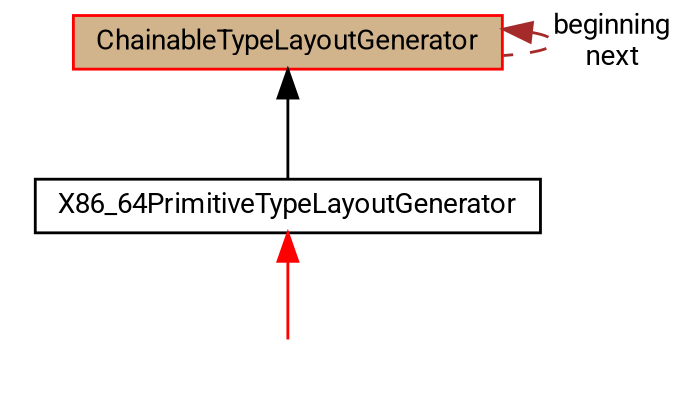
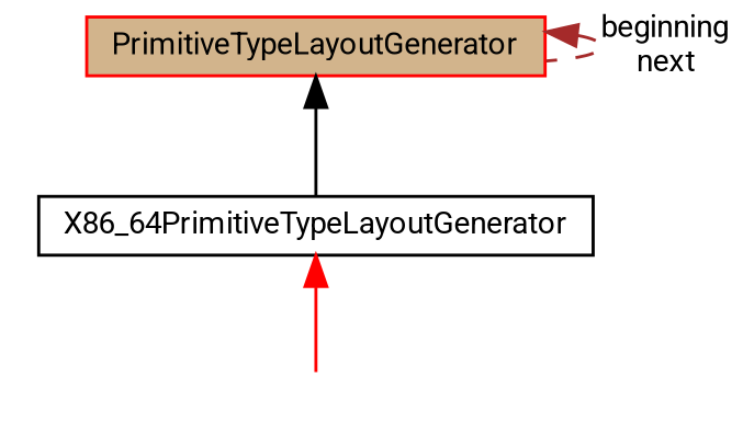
  digraph {
    fontname=Roboto
    node [fillcolor=white fontname=Roboto fontsize=10 shape=record style=filled]
    edge [dir=back fontname=Roboto fontsize=10 labelfontname=Helvetica labelfontsize=10 style=solid]
    n1 [color=white fontcolor=white height=0.2 label=X86_64_VSPrimitiveTypeLayoutGenerator width=0.4]
    n2 [color=black height=0.2 label=X86_64PrimitiveTypeLayoutGenerator width=0.4]
-   n3 [color=red height=0.2 label=ChainableTypeLayoutGenerator width=0.4 fillcolor=tan]
+   n3 [color=red height=0.2 label=PrimitiveTypeLayoutGenerator width=0.4 fillcolor=tan]
    n2 -> n1 [color=red]
    n3 -> n2 [color=black]
    n3 -> n3 [color=brown label="beginning\nnext" style=dashed]
  }
